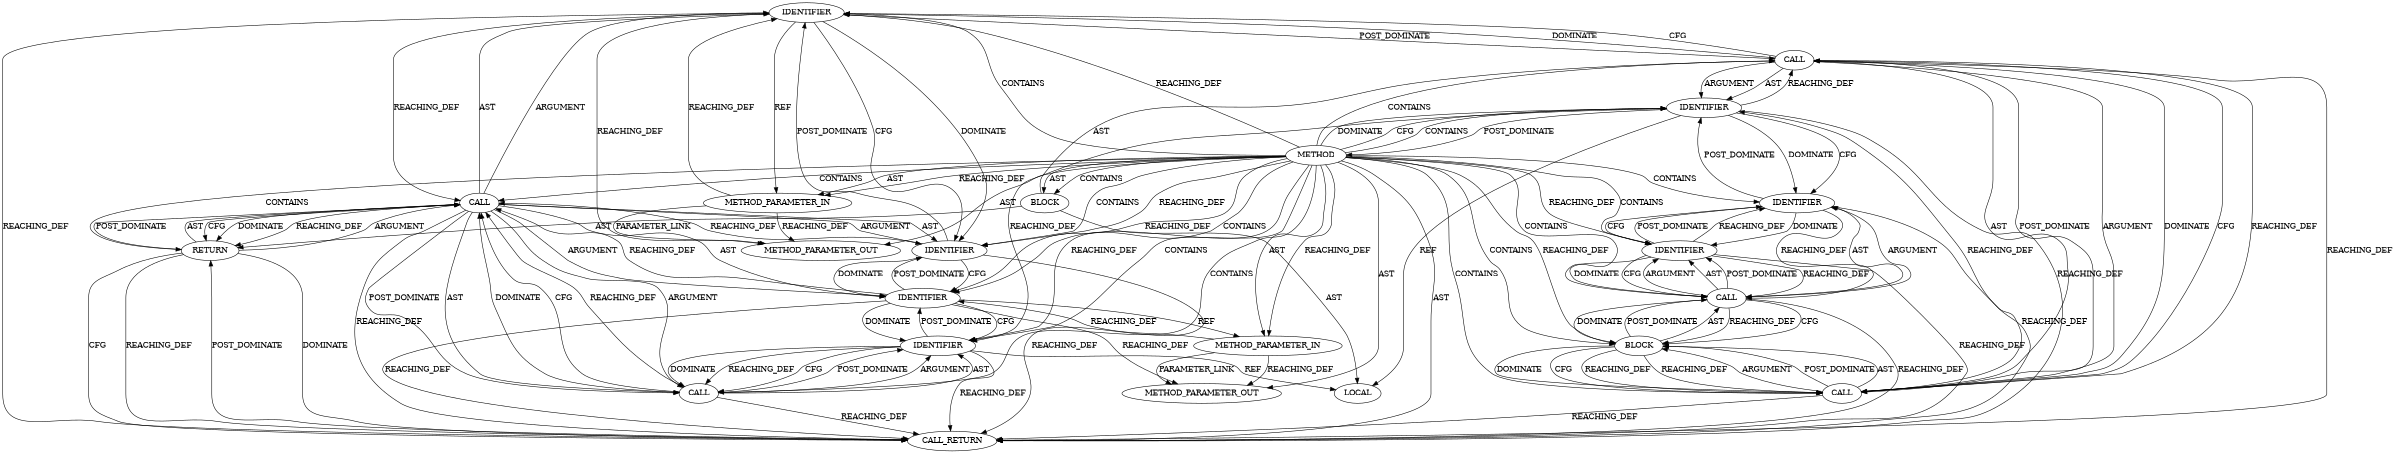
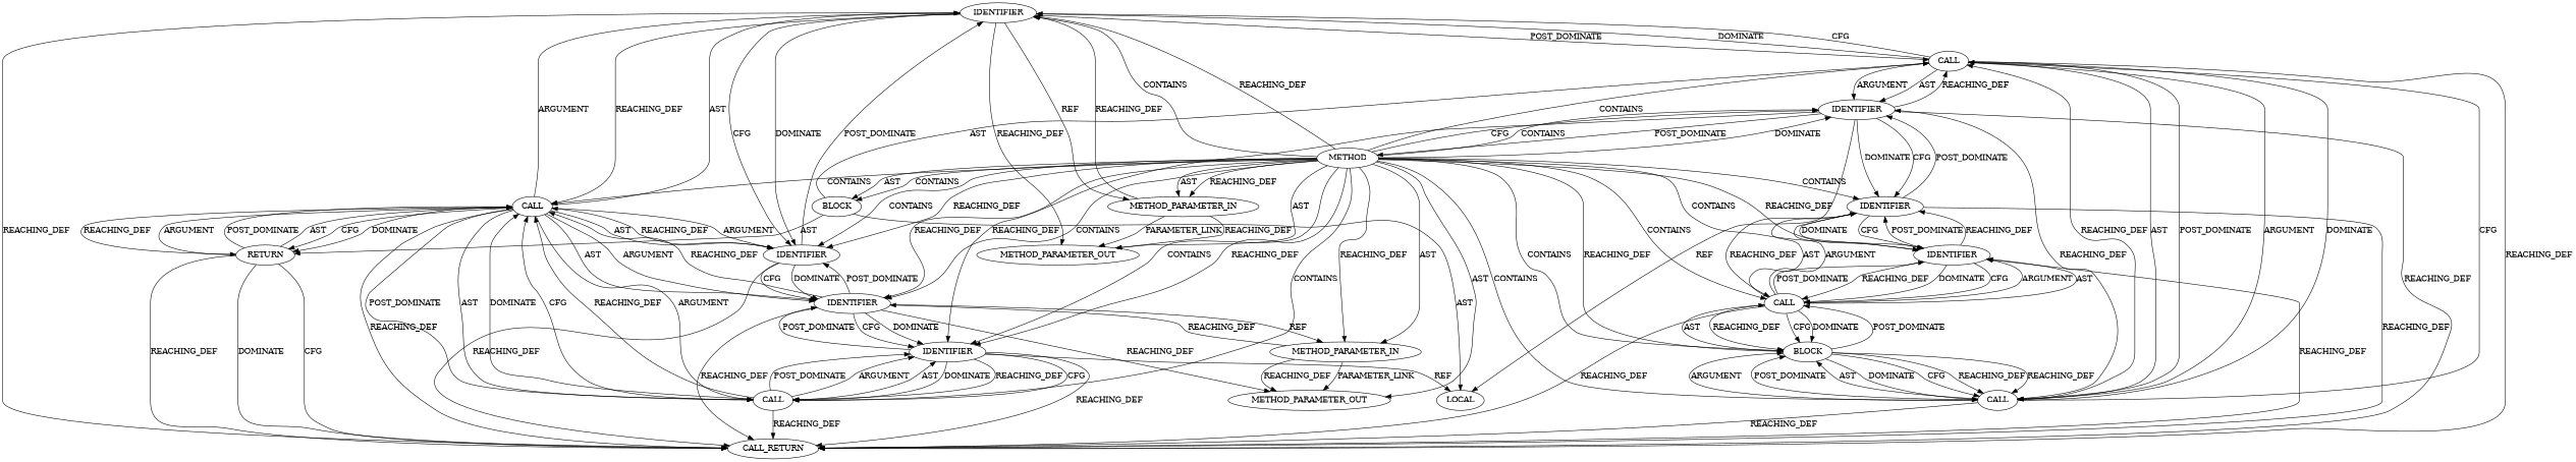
  digraph {
    node [CODE="struct sock *sk" COLUMN_NUMBER=34 LINE_NUMBER=1747 ORDER=1 TYPE_FULL_NAME="<empty>"]
    n1 [ARGUMENT_INDEX=1 CODE=sk COLUMN_NUMBER=24 LINE_NUMBER=1749 NAME=sk TYPE_FULL_NAME="sock*" label=IDENTIFIER]
    n2 [COLUMN_NUMBER=17 EVALUATION_STRATEGY=BY_VALUE INDEX=1 IS_VARIADIC=false LINE_NUMBER=1745 NAME=sk TYPE_FULL_NAME="sock*" label=METHOD_PARAMETER_OUT]
    n3 [ARGUMENT_INDEX=-1 CODE="tls_decrypt_sg(sk, NULL, sgout, &darg)" COLUMN_NUMBER=9 DISPATCH_TYPE=STATIC_DISPATCH LINE_NUMBER=1749 METHOD_FULL_NAME=tls_decrypt_sg NAME=tls_decrypt_sg label=CALL]
    n4 [ARGUMENT_INDEX=2 CODE=NULL COLUMN_NUMBER=28 LINE_NUMBER=1749 NAME=NULL ORDER=2 TYPE_FULL_NAME=ANY label=IDENTIFIER]
    n5 [CODE=RET COLUMN_NUMBER=1 EVALUATION_STRATEGY=BY_VALUE LINE_NUMBER=1745 ORDER=4 TYPE_FULL_NAME=int label=CALL_RETURN]
    n6 [COLUMN_NUMBER=17 EVALUATION_STRATEGY=BY_VALUE INDEX=1 IS_VARIADIC=false LINE_NUMBER=1745 NAME=sk TYPE_FULL_NAME="sock*" label=METHOD_PARAMETER_IN]
    n7 [ARGUMENT_INDEX=-1 CODE="darg = { .zc = true, }" COLUMN_NUMBER=25 DISPATCH_TYPE=STATIC_DISPATCH METHOD_FULL_NAME="<operator>.assignment" NAME="<operator>.assignment" ORDER=2 label=CALL]
    n8 [ARGUMENT_INDEX=4 CODE="&darg" COLUMN_NUMBER=41 DISPATCH_TYPE=STATIC_DISPATCH LINE_NUMBER=1749 METHOD_FULL_NAME="<operator>.addressOf" NAME="<operator>.addressOf" ORDER=4 label=CALL]
    n9 [ARGUMENT_INDEX=3 CODE=sgout LINE_NUMBER=1749 NAME=sgout ORDER=3 TYPE_FULL_NAME="scatterlist*" label=IDENTIFIER]
    n10 [ARGUMENT_INDEX=-1 CODE="return tls_decrypt_sg(sk, NULL, sgout, &darg);" COLUMN_NUMBER=2 LINE_NUMBER=1749 ORDER=3 label=RETURN TYPE_FULL_NAME=""]
    n11 [ARGUMENT_INDEX=2 CODE="{ .zc = true, }" COLUMN_NUMBER=32 DISPATCH_TYPE=STATIC_DISPATCH METHOD_FULL_NAME="<operator>.arrayInitializer" NAME="<operator>.arrayInitializer" ORDER=2 label=CALL]
    n12 [ARGUMENT_INDEX=1 CODE=darg COLUMN_NUMBER=25 NAME=darg TYPE_FULL_NAME=tls_decrypt_arg label=IDENTIFIER]
    n13 [ARGUMENT_INDEX=1 CODE="<empty>" TYPE_FULL_NAME=void label=BLOCK]
    n14 [ARGUMENT_INDEX=1 CODE=".zc = true" DISPATCH_TYPE=STATIC_DISPATCH METHOD_FULL_NAME="<operator>.assignment" NAME="<operator>.assignment" label=CALL]
    n15 [ARGUMENT_INDEX=1 CODE=zc COLUMN_NUMBER=35 NAME=zc TYPE_FULL_NAME=ANY label=IDENTIFIER]
    n16 [ARGUMENT_INDEX=1 CODE=darg COLUMN_NUMBER=42 LINE_NUMBER=1749 NAME=darg TYPE_FULL_NAME=tls_decrypt_arg label=IDENTIFIER]
    n17 [AST_PARENT_FULL_NAME="tls_sw.c:<global>" AST_PARENT_TYPE=TYPE_DECL CODE="int decrypt_skb(struct sock *sk, struct scatterlist *sgout)\n{\n	struct tls_decrypt_arg darg = { .zc = true, };\n\n	return tls_decrypt_sg(sk, NULL, sgout, &darg);\n}" COLUMN_NUMBER=1 COLUMN_NUMBER_END=1 FILENAME="tls_sw.c" FULL_NAME=decrypt_skb IS_EXTERNAL=false LINE_NUMBER=1745 LINE_NUMBER_END=1750 NAME=decrypt_skb ORDER=37 SIGNATURE="int decrypt_skb (sock*,scatterlist*)" label=METHOD TYPE_FULL_NAME=""]
    n18 [CODE="struct tls_decrypt_arg darg" COLUMN_NUMBER=25 NAME=darg TYPE_FULL_NAME=tls_decrypt_arg label=LOCAL]
    n19 [ARGUMENT_INDEX=2 CODE=true COLUMN_NUMBER=40 NAME=true ORDER=2 TYPE_FULL_NAME=ANY label=IDENTIFIER]
    n20 [CODE="struct scatterlist *sgout" EVALUATION_STRATEGY=BY_VALUE INDEX=2 IS_VARIADIC=false LINE_NUMBER=1745 NAME=sgout ORDER=2 TYPE_FULL_NAME="scatterlist*" label=METHOD_PARAMETER_OUT]
    n21 [CODE="struct scatterlist *sgout" EVALUATION_STRATEGY=BY_VALUE INDEX=2 IS_VARIADIC=false LINE_NUMBER=1745 NAME=sgout ORDER=2 TYPE_FULL_NAME="scatterlist*" label=METHOD_PARAMETER_IN]
    n22 [ARGUMENT_INDEX=-1 CODE="{\n	struct tls_decrypt_arg darg = { .zc = true, };\n\n	return tls_decrypt_sg(sk, NULL, sgout, &darg);\n}" COLUMN_NUMBER=1 LINE_NUMBER=1746 ORDER=3 TYPE_FULL_NAME=void label=BLOCK]
    n1 -> n2 [VARIABLE=sk label=REACHING_DEF]
    n1 -> n3 [VARIABLE=sk label=REACHING_DEF]
    n1 -> n4 [label=CFG]
    n1 -> n4 [label=DOMINATE]
    n1 -> n5 [VARIABLE=sk label=REACHING_DEF]
    n1 -> n6 [label=REF]
    n1 -> n7 [label=POST_DOMINATE]
    n3 -> n1 [label=AST]
    n3 -> n1 [label=ARGUMENT]
    n3 -> n4 [label=ARGUMENT]
    n3 -> n4 [label=AST]
    n3 -> n5 [VARIABLE="tls_decrypt_sg(sk, NULL, sgout, &darg)" label=REACHING_DEF]
    n3 -> n8 [label=ARGUMENT]
    n3 -> n8 [label=POST_DOMINATE]
    n3 -> n8 [label=AST]
    n3 -> n9 [label=AST]
    n3 -> n9 [label=ARGUMENT]
    n3 -> n10 [label=CFG]
    n3 -> n10 [label=DOMINATE]
    n3 -> n10 [VARIABLE="tls_decrypt_sg(sk, NULL, sgout, &darg)" label=REACHING_DEF]
    n4 -> n1 [label=POST_DOMINATE]
    n4 -> n3 [VARIABLE=NULL label=REACHING_DEF]
    n4 -> n5 [VARIABLE=NULL label=REACHING_DEF]
    n4 -> n9 [label=CFG]
    n4 -> n9 [label=DOMINATE]
-   n5 -> n10 [label=POST_DOMINATE]
    n6 -> n1 [VARIABLE=sk label=REACHING_DEF]
    n6 -> n2 [label=PARAMETER_LINK]
    n6 -> n2 [VARIABLE=sk label=REACHING_DEF]
    n7 -> n1 [label=DOMINATE]
    n7 -> n1 [label=CFG]
    n7 -> n5 [VARIABLE="darg = { .zc = true, }" label=REACHING_DEF]
    n7 -> n11 [label=AST]
    n7 -> n11 [label=POST_DOMINATE]
    n7 -> n11 [label=ARGUMENT]
    n7 -> n12 [label=ARGUMENT]
    n7 -> n12 [label=AST]
    n8 -> n3 [label=DOMINATE]
    n8 -> n3 [label=CFG]
    n8 -> n3 [VARIABLE="&darg" label=REACHING_DEF]
    n8 -> n5 [VARIABLE="&darg" label=REACHING_DEF]
    n8 -> n16 [label=POST_DOMINATE]
    n8 -> n16 [label=ARGUMENT]
    n8 -> n16 [label=AST]
    n9 -> n3 [VARIABLE=sgout label=REACHING_DEF]
    n9 -> n4 [label=POST_DOMINATE]
    n9 -> n5 [VARIABLE=sgout label=REACHING_DEF]
    n9 -> n16 [label=CFG]
    n9 -> n16 [label=DOMINATE]
    n9 -> n20 [VARIABLE=sgout label=REACHING_DEF]
    n9 -> n21 [label=REF]
    n10 -> n3 [label=ARGUMENT]
    n10 -> n3 [label=POST_DOMINATE]
    n10 -> n3 [label=AST]
    n10 -> n5 [label=CFG]
    n10 -> n5 [VARIABLE="<RET>" label=REACHING_DEF]
    n10 -> n5 [label=DOMINATE]
    n11 -> n5 [VARIABLE="{ .zc = true, }" label=REACHING_DEF]
    n11 -> n7 [label=DOMINATE]
    n11 -> n7 [label=CFG]
    n11 -> n7 [VARIABLE="{ .zc = true, }" label=REACHING_DEF]
    n11 -> n12 [VARIABLE="{ .zc = true, }" label=REACHING_DEF]
    n11 -> n13 [label=ARGUMENT]
    n11 -> n13 [label=POST_DOMINATE]
    n11 -> n13 [label=AST]
    n12 -> n5 [VARIABLE=darg label=REACHING_DEF]
    n12 -> n7 [VARIABLE=darg label=REACHING_DEF]
    n12 -> n15 [label=DOMINATE]
    n12 -> n15 [label=CFG]
    n12 -> n16 [VARIABLE=darg label=REACHING_DEF]
    n12 -> n17 [label=POST_DOMINATE]
    n12 -> n18 [label=REF]
    n13 -> n11 [label=DOMINATE]
    n13 -> n11 [label=CFG]
    n13 -> n11 [VARIABLE="<empty>" label=REACHING_DEF]
    n13 -> n11 [label=REACHING_DEF]
    n13 -> n14 [label=POST_DOMINATE]
    n13 -> n14 [label=AST]
    n14 -> n5 [VARIABLE=".zc = true" label=REACHING_DEF]
    n14 -> n13 [VARIABLE=".zc = true" label=REACHING_DEF]
    n14 -> n13 [label=CFG]
    n14 -> n13 [label=DOMINATE]
    n14 -> n15 [label=AST]
    n14 -> n15 [label=ARGUMENT]
    n14 -> n19 [label=ARGUMENT]
    n14 -> n19 [label=AST]
    n14 -> n19 [label=POST_DOMINATE]
    n15 -> n5 [VARIABLE=zc label=REACHING_DEF]
    n15 -> n12 [label=POST_DOMINATE]
    n15 -> n14 [VARIABLE=zc label=REACHING_DEF]
    n15 -> n19 [label=DOMINATE]
    n15 -> n19 [label=CFG]
    n16 -> n5 [VARIABLE=darg label=REACHING_DEF]
    n16 -> n8 [label=DOMINATE]
    n16 -> n8 [VARIABLE=darg label=REACHING_DEF]
    n16 -> n8 [label=CFG]
    n16 -> n9 [label=POST_DOMINATE]
    n16 -> n18 [label=REF]
    n17 -> n1 [label=CONTAINS]
    n17 -> n1 [label=REACHING_DEF]
    n17 -> n2 [label=AST]
    n17 -> n3 [label=CONTAINS]
    n17 -> n4 [label=CONTAINS]
    n17 -> n4 [label=REACHING_DEF]
-   n17 -> n5 [label=AST]
    n17 -> n6 [label=REACHING_DEF]
    n17 -> n6 [label=AST]
    n17 -> n7 [label=CONTAINS]
    n17 -> n8 [label=CONTAINS]
    n17 -> n9 [label=REACHING_DEF]
    n17 -> n9 [label=CONTAINS]
-   n17 -> n10 [label=CONTAINS]
    n17 -> n11 [label=CONTAINS]
    n17 -> n12 [label=DOMINATE]
    n17 -> n12 [label=CFG]
    n17 -> n12 [label=CONTAINS]
    n17 -> n13 [label=CONTAINS]
    n17 -> n13 [label=REACHING_DEF]
    n17 -> n14 [label=CONTAINS]
    n17 -> n15 [label=CONTAINS]
    n17 -> n16 [label=CONTAINS]
    n17 -> n16 [label=REACHING_DEF]
    n17 -> n19 [label=CONTAINS]
    n17 -> n19 [label=REACHING_DEF]
    n17 -> n20 [label=AST]
    n17 -> n21 [label=AST]
    n17 -> n21 [label=REACHING_DEF]
    n17 -> n22 [label=CONTAINS]
    n17 -> n22 [label=AST]
    n19 -> n5 [VARIABLE=true label=REACHING_DEF]
    n19 -> n14 [VARIABLE=true label=REACHING_DEF]
    n19 -> n14 [label=CFG]
    n19 -> n14 [label=DOMINATE]
    n19 -> n15 [label=POST_DOMINATE]
    n19 -> n15 [VARIABLE=true label=REACHING_DEF]
    n21 -> n9 [VARIABLE=sgout label=REACHING_DEF]
    n21 -> n20 [label=PARAMETER_LINK]
    n21 -> n20 [VARIABLE=sgout label=REACHING_DEF]
    n22 -> n7 [label=AST]
    n22 -> n10 [label=AST]
    n22 -> n18 [label=AST]
  }
